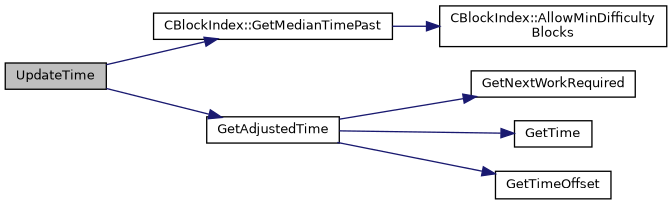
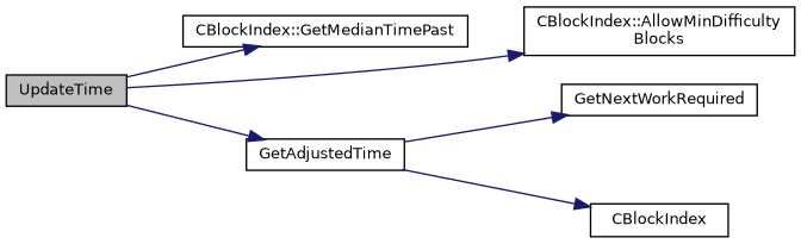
  digraph {
    rankdir=LR
    node [color=black fillcolor=white fontname=Helvetica fontsize=10 shape=record style=filled]
    edge [color=midnightblue fontname=Helvetica fontsize=10 labelfontname=Helvetica labelfontsize=10 style=solid]
    n1 [fillcolor=grey75 fontcolor=black height=0.2 label=UpdateTime width=0.4]
    n2 [height=0.2 label="CBlockIndex::GetMedianTimePast" width=0.4]
    n3 [height=0.2 label=GetAdjustedTime width=0.4]
    n4 [height=0.2 label="CBlockIndex::AllowMinDifficulty\lBlocks" width=0.4]
    n5 [height=0.2 label=GetNextWorkRequired width=0.4]
-   n6 [height=0.2 label=GetTime width=0.4]
-   n7 [height=0.2 label=GetTimeOffset width=0.4]
+   n7 [height=0.2 label=CBlockIndex width=0.4]
    n1 -> n2
    n1 -> n3
-   n2 -> n4
+   n1 -> n4
    n3 -> n5
-   n3 -> n6
    n3 -> n7
  }
